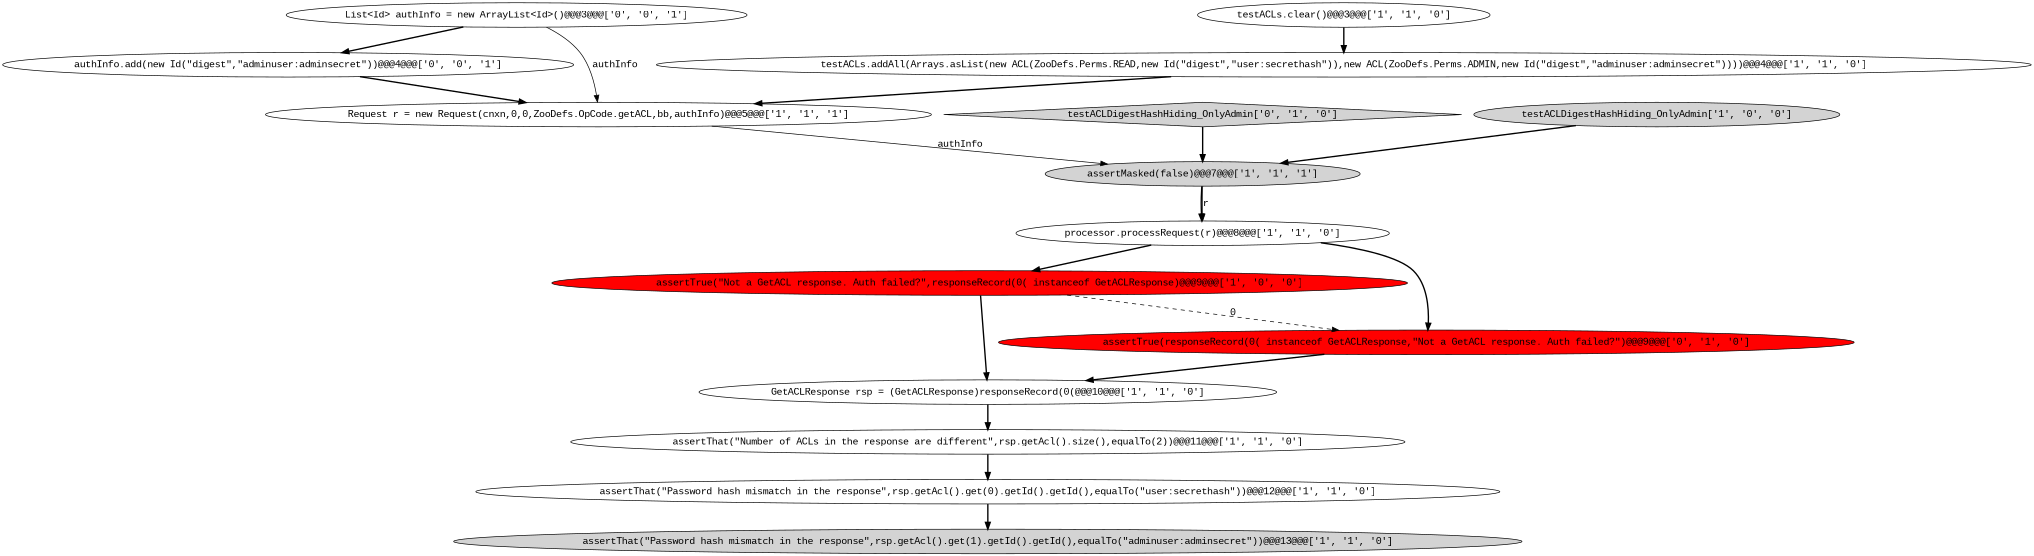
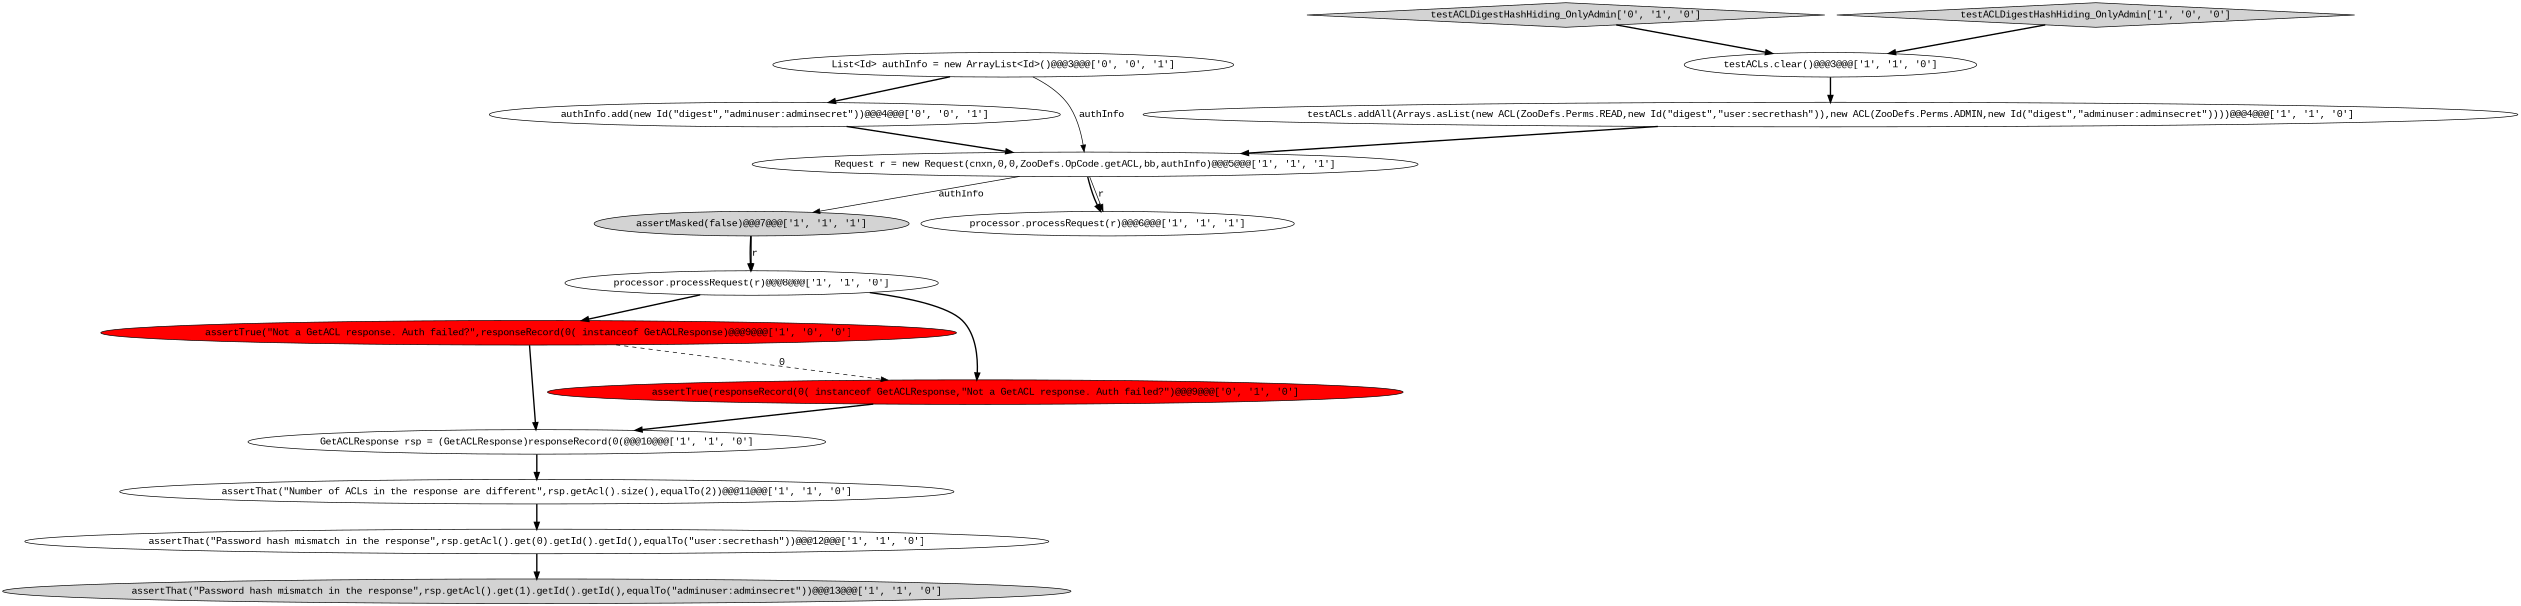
  digraph {
    fontname="Liberation Mono"
    node [fillcolor=white fontname="Liberation Mono" shape=ellipse style=filled]
    edge [fontname="Liberation Mono" style=bold]
    n1 [fillcolor=red label="assertTrue(\"Not a GetACL response. Auth failed?\",responseRecord(0( instanceof GetACLResponse)@@@9@@@['1', '0', '0']"]
    n2 [fillcolor=red label="assertTrue(responseRecord(0( instanceof GetACLResponse,\"Not a GetACL response. Auth failed?\")@@@9@@@['0', '1', '0']"]
    n3 [label="GetACLResponse rsp = (GetACLResponse)responseRecord(0(@@@10@@@['1', '1', '0']"]
    n4 [label="assertThat(\"Number of ACLs in the response are different\",rsp.getAcl().size(),equalTo(2))@@@11@@@['1', '1', '0']"]
    n5 [label="List<Id> authInfo = new ArrayList<Id>()@@@3@@@['0', '0', '1']"]
    n6 [label="Request r = new Request(cnxn,0,0,ZooDefs.OpCode.getACL,bb,authInfo)@@@5@@@['1', '1', '1']"]
    n7 [label="authInfo.add(new Id(\"digest\",\"adminuser:adminsecret\"))@@@4@@@['0', '0', '1']"]
    n8 [fillcolor=lightgray label="assertMasked(false)@@@7@@@['1', '1', '1']"]
    n9 [label="processor.processRequest(r)@@@8@@@['1', '1', '0']"]
    n10 [fillcolor=lightgray label="testACLDigestHashHiding_OnlyAdmin['0', '1', '0']" shape=diamond]
    n11 [label="testACLs.clear()@@@3@@@['1', '1', '0']"]
    n12 [label="testACLs.addAll(Arrays.asList(new ACL(ZooDefs.Perms.READ,new Id(\"digest\",\"user:secrethash\")),new ACL(ZooDefs.Perms.ADMIN,new Id(\"digest\",\"adminuser:adminsecret\"))))@@@4@@@['1', '1', '0']"]
-   n14 [fillcolor=lightgray label="testACLDigestHashHiding_OnlyAdmin['1', '0', '0']"]
+   n13 [label="processor.processRequest(r)@@@6@@@['1', '1', '1']"]
+   n14 [fillcolor=lightgray label="testACLDigestHashHiding_OnlyAdmin['1', '0', '0']" shape=diamond]
    n15 [label="assertThat(\"Password hash mismatch in the response\",rsp.getAcl().get(0).getId().getId(),equalTo(\"user:secrethash\"))@@@12@@@['1', '1', '0']"]
    n16 [fillcolor=lightgray label="assertThat(\"Password hash mismatch in the response\",rsp.getAcl().get(1).getId().getId(),equalTo(\"adminuser:adminsecret\"))@@@13@@@['1', '1', '0']"]
    n1 -> n2 [label=0 style=dashed]
    n1 -> n3
    n2 -> n3
    n3 -> n4
    n4 -> n15
    n5 -> n6 [label=authInfo style=solid]
    n5 -> n7
    n6 -> n8 [label=authInfo style=solid]
+   n6 -> n13
+   n6 -> n13 [label=r style=solid]
    n7 -> n6
    n8 -> n9
    n8 -> n9 [label=r style=solid]
    n9 -> n1
    n9 -> n2
-   n10 -> n8
+   n10 -> n11
    n11 -> n12
    n12 -> n6
-   n14 -> n8
+   n14 -> n11
    n15 -> n16
  }
